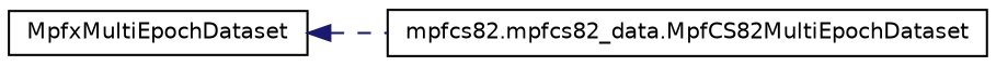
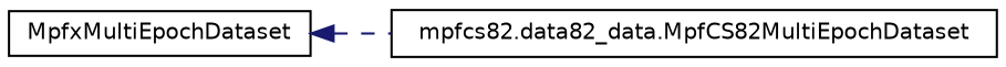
  digraph {
    rankdir=LR
    node [color=black fillcolor=white fontname=Helvetica fontsize=10 shape=record style=filled]
    n1 [height=0.2 label=MpfxMultiEpochDataset width=0.4]
-   n2 [height=0.2 label="mpfcs82.mpfcs82_data.MpfCS82MultiEpochDataset" width=0.4]
+   n2 [height=0.2 label="mpfcs82.data82_data.MpfCS82MultiEpochDataset" width=0.4]
    n1 -> n2 [color=midnightblue dir=back fontname=Helvetica fontsize=10 labelfontname=Helvetica labelfontsize=10 style=dashed]
  }
